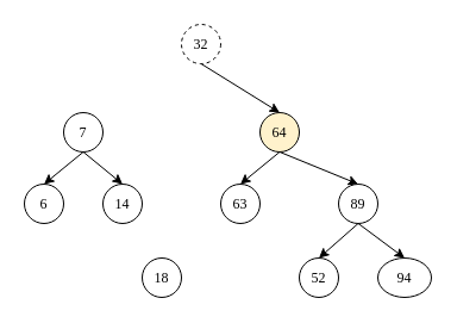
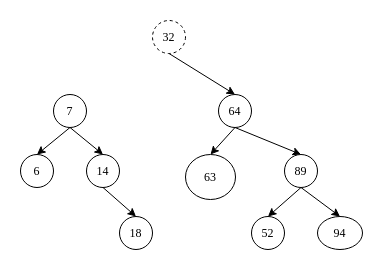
  <mxCell id="0" />
  <mxCell id="1" parent="0" />
  <mxCell id="2" style="edgeStyle=none;rounded=0;orthogonalLoop=1;jettySize=auto;html=1;exitX=0.5;exitY=1;exitDx=0;exitDy=0;fontFamily=Comic Sans MS;entryX=0.5;entryY=0;entryDx=0;entryDy=0;" parent="1" source="3" target="9" edge="1"><mxGeometry relative="1" as="geometry" /></mxCell>
  <mxCell id="3" value="&lt;font face=&quot;Comic Sans MS&quot;&gt;32&lt;/font&gt;" style="ellipse;whiteSpace=wrap;html=1;aspect=fixed;dashed=1;" parent="1" vertex="1"><mxGeometry x="152" y="20" width="33" height="33" as="geometry" /></mxCell>
  <mxCell id="4" style="edgeStyle=none;rounded=0;orthogonalLoop=1;jettySize=auto;html=1;exitX=0.5;exitY=1;exitDx=0;exitDy=0;entryX=0.5;entryY=0;entryDx=0;entryDy=0;fontFamily=Comic Sans MS;" parent="1" source="6" target="10" edge="1"><mxGeometry relative="1" as="geometry" /></mxCell>
  <mxCell id="5" style="edgeStyle=none;rounded=0;orthogonalLoop=1;jettySize=auto;html=1;exitX=0.5;exitY=1;exitDx=0;exitDy=0;entryX=0.5;entryY=0;entryDx=0;entryDy=0;fontFamily=Comic Sans MS;" parent="1" source="6" target="12" edge="1"><mxGeometry relative="1" as="geometry" /></mxCell>
  <mxCell id="6" value="&lt;font face=&quot;Comic Sans MS&quot;&gt;7&lt;/font&gt;" style="ellipse;whiteSpace=wrap;html=1;aspect=fixed;" parent="1" vertex="1"><mxGeometry x="53" y="94" width="33" height="33" as="geometry" /></mxCell>
  <mxCell id="7" style="edgeStyle=none;rounded=0;orthogonalLoop=1;jettySize=auto;html=1;exitX=0.5;exitY=1;exitDx=0;exitDy=0;fontFamily=Comic Sans MS;entryX=0.5;entryY=0;entryDx=0;entryDy=0;" parent="1" source="9" target="13" edge="1"><mxGeometry relative="1" as="geometry" /></mxCell>
  <mxCell id="8" style="edgeStyle=none;rounded=0;orthogonalLoop=1;jettySize=auto;html=1;exitX=0.5;exitY=1;exitDx=0;exitDy=0;entryX=0.5;entryY=0;entryDx=0;entryDy=0;fontFamily=Comic Sans MS;" parent="1" source="9" target="16" edge="1"><mxGeometry relative="1" as="geometry" /></mxCell>
- <mxCell id="9" value="&lt;font face=&quot;Comic Sans MS&quot;&gt;64&lt;/font&gt;" style="ellipse;whiteSpace=wrap;html=1;aspect=fixed;fillColor=#fff2cc;" parent="1" vertex="1"><mxGeometry x="218" y="94" width="33" height="33" as="geometry" /></mxCell>
+ <mxCell id="9" value="&lt;font face=&quot;Comic Sans MS&quot;&gt;64&lt;/font&gt;" style="ellipse;whiteSpace=wrap;html=1;aspect=fixed;" parent="1" vertex="1"><mxGeometry x="218" y="94" width="33" height="33" as="geometry" /></mxCell>
  <mxCell id="10" value="&lt;font face=&quot;Comic Sans MS&quot;&gt;6&lt;/font&gt;" style="ellipse;whiteSpace=wrap;html=1;aspect=fixed;" parent="1" vertex="1"><mxGeometry x="20" y="154" width="33" height="33" as="geometry" /></mxCell>
+ <mxCell id="11" style="edgeStyle=none;rounded=0;orthogonalLoop=1;jettySize=auto;html=1;exitX=0.5;exitY=1;exitDx=0;exitDy=0;entryX=0.5;entryY=0;entryDx=0;entryDy=0;fontFamily=Comic Sans MS;" parent="1" source="12" target="17" edge="1"><mxGeometry relative="1" as="geometry" /></mxCell>
  <mxCell id="12" value="&lt;font face=&quot;Comic Sans MS&quot;&gt;14&lt;/font&gt;" style="ellipse;whiteSpace=wrap;html=1;aspect=fixed;" parent="1" vertex="1"><mxGeometry x="86" y="154" width="33" height="33" as="geometry" /></mxCell>
- <mxCell id="13" value="&lt;font face=&quot;Comic Sans MS&quot;&gt;63&lt;/font&gt;" style="ellipse;whiteSpace=wrap;html=1;aspect=fixed;" parent="1" vertex="1"><mxGeometry x="185" y="154" width="33" height="33" as="geometry" /></mxCell>
+ <mxCell id="13" value="&lt;font face=&quot;Comic Sans MS&quot;&gt;63&lt;/font&gt;" style="ellipse;whiteSpace=wrap;html=1;aspect=fixed;" parent="1" vertex="1"><mxGeometry x="185" y="154" width="50" height="45" as="geometry" /></mxCell>
  <mxCell id="14" style="edgeStyle=none;rounded=0;orthogonalLoop=1;jettySize=auto;html=1;exitX=0.5;exitY=1;exitDx=0;exitDy=0;entryX=0.5;entryY=0;entryDx=0;entryDy=0;fontFamily=Comic Sans MS;" parent="1" source="16" target="18" edge="1"><mxGeometry relative="1" as="geometry" /></mxCell>
  <mxCell id="15" style="edgeStyle=none;rounded=0;orthogonalLoop=1;jettySize=auto;html=1;exitX=0.5;exitY=1;exitDx=0;exitDy=0;entryX=0.5;entryY=0;entryDx=0;entryDy=0;fontFamily=Comic Sans MS;" parent="1" source="16" target="19" edge="1"><mxGeometry relative="1" as="geometry" /></mxCell>
  <mxCell id="16" value="&lt;font face=&quot;Comic Sans MS&quot;&gt;89&lt;/font&gt;" style="ellipse;whiteSpace=wrap;html=1;aspect=fixed;" parent="1" vertex="1"><mxGeometry x="284" y="154" width="33" height="33" as="geometry" /></mxCell>
  <mxCell id="17" value="&lt;font face=&quot;Comic Sans MS&quot;&gt;18&lt;/font&gt;" style="ellipse;whiteSpace=wrap;html=1;aspect=fixed;" parent="1" vertex="1"><mxGeometry x="119" y="216" width="33" height="33" as="geometry" /></mxCell>
  <mxCell id="18" value="&lt;font face=&quot;Comic Sans MS&quot;&gt;52&lt;/font&gt;" style="ellipse;whiteSpace=wrap;html=1;aspect=fixed;" parent="1" vertex="1"><mxGeometry x="251" y="216" width="33" height="33" as="geometry" /></mxCell>
  <mxCell id="19" value="&lt;font face=&quot;Comic Sans MS&quot;&gt;94&lt;/font&gt;" style="ellipse;whiteSpace=wrap;html=1;aspect=fixed;" parent="1" vertex="1"><mxGeometry x="317" y="216" width="45" height="33" as="geometry" /></mxCell>
